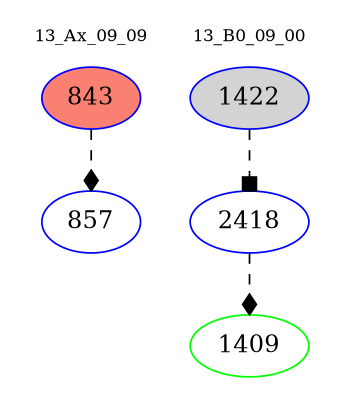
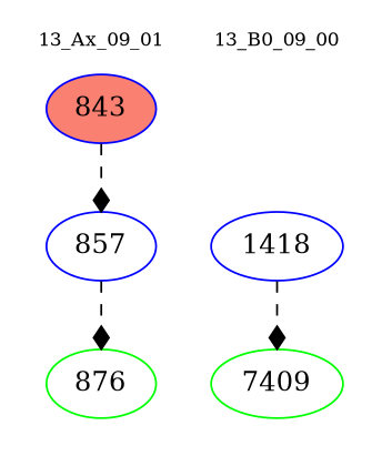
  digraph {
    node [color=blue fillcolor=white style=filled]
    edge [arrowhead=diamond color=black style=dashed]
    n1 [fillcolor=salmon label=843]
    n2 [label=857]
-   n4 [fillcolor=lightgrey label=1422]
-   n5 [label=2418]
-   n6 [color=green label=1409]
+   n3 [color=green label=876]
+   n5 [label=1418]
+   n6 [color=green label=7409]
    subgraph cluster_1 {
      color=white
      fontsize=10
-     label="13_Ax_09_09"
+     label="13_Ax_09_01"
      n1
      n2
+     n3
    }
    subgraph cluster_2 {
      color=white
      fontsize=10
      label="13_B0_09_00"
-     n4
      n5
      n6
    }
    n1 -> n2
-   n4 -> n5 [arrowhead=box]
+   n2 -> n3
    n5 -> n6
  }
